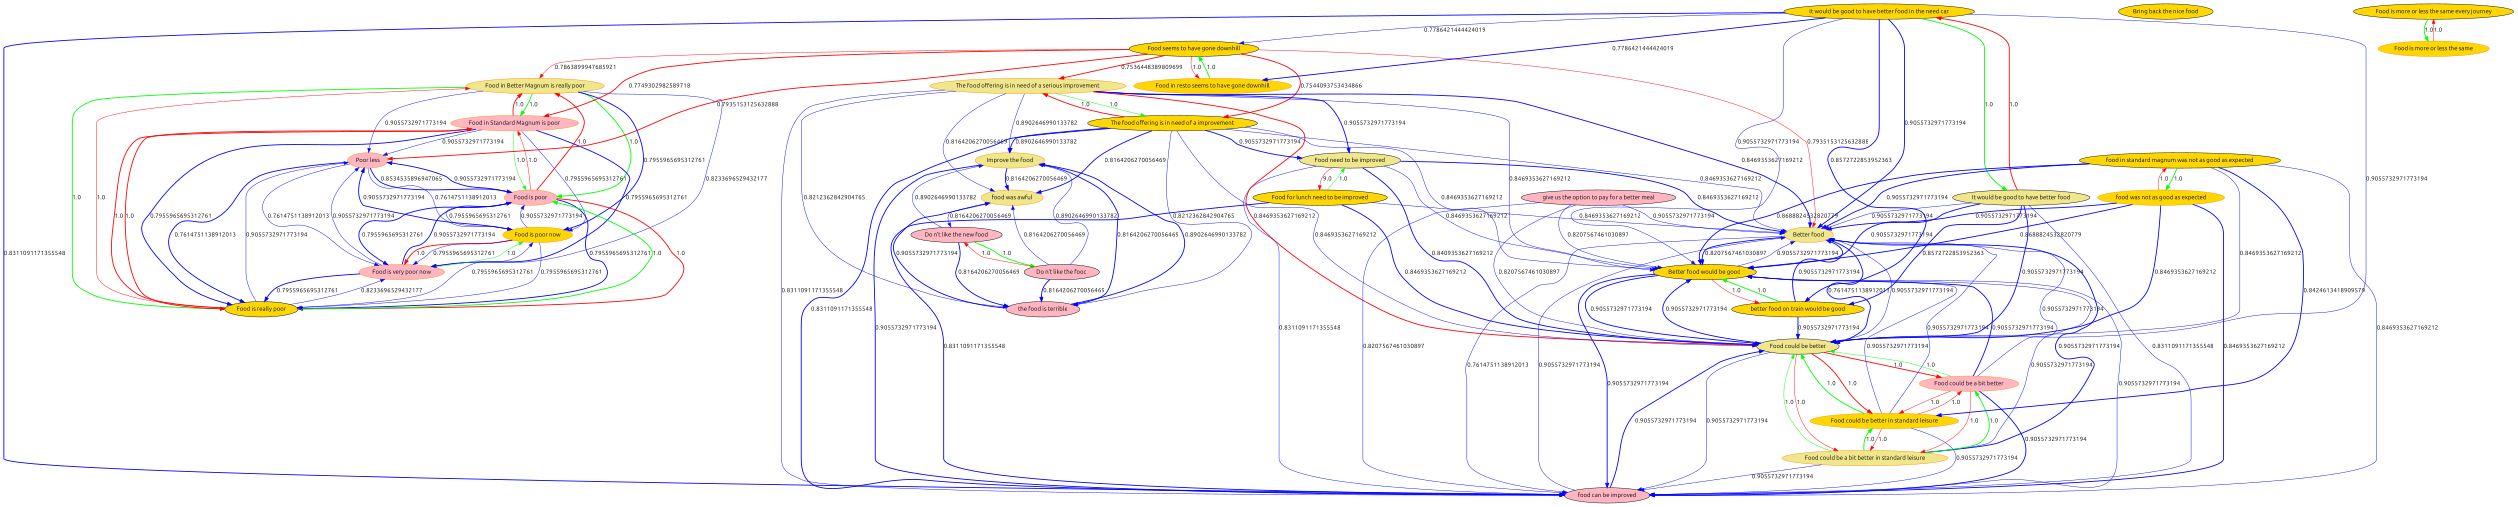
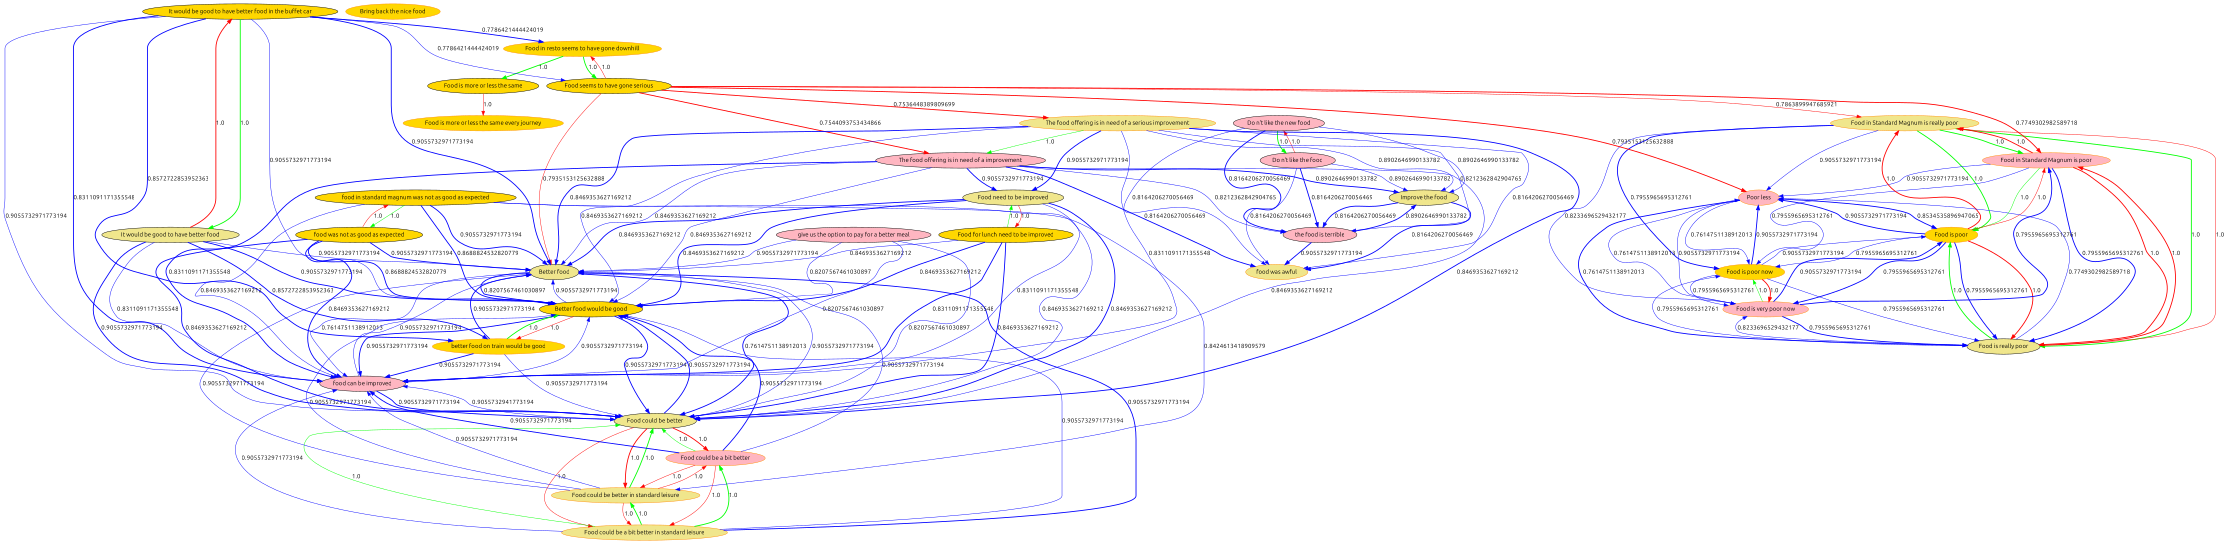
  digraph {
    fontname=Ubuntu
    node [color=black fillcolor=gold fontname=Ubuntu style=filled]
    edge [color=blue fontname=Ubuntu style=bold]
-   "Better food" [color=darkorange fillcolor=khaki]
+   "Better food" [fillcolor=khaki]
    "Better food would be good"
    "Food could be better" [fillcolor=khaki]
    "food can be improved" [fillcolor=lightpink]
-   "better food on train would be good"
+   "better food on train would be good" [color=darkorange]
    "Food could be a bit better in standard leisure" [color=darkorange fillcolor=khaki]
-   "Food could be better in standard leisure" [color=darkorange]
+   "Food could be better in standard leisure" [color=darkorange fillcolor=khaki]
    "Food could be a bit better" [color=darkorange fillcolor=lightpink]
-   "Bring back the nice food"
+   "Bring back the nice food" [color=darkorange]
    "Do n't like the new food" [fillcolor=lightpink]
    "Do n't like the food" [fillcolor=lightpink]
-   "Improve the food" [color=darkorange fillcolor=khaki]
+   "Improve the food" [fillcolor=khaki]
    "food was awful" [color=darkorange fillcolor=khaki]
    "the food is terrible" [fillcolor=lightpink]
    "Food for lunch need to be improved"
    "Food need to be improved" [fillcolor=khaki]
-   "Food in Standard Magnum is really poor" [color=darkorange fillcolor=khaki label="Food in Better Magnum is really poor"]
+   "Food in Standard Magnum is really poor" [color=darkorange fillcolor=khaki]
    "Food in Standard Magnum is poor" [color=darkorange fillcolor=lightpink]
-   "Food is poor" [color=darkorange fillcolor=lightpink]
-   "Food is really poor"
+   "Food is poor" [color=darkorange]
+   "Food is really poor" [fillcolor=khaki]
    "Food is very poor now" [color=darkorange fillcolor=lightpink]
    "Food is poor now" [color=darkorange]
    n23 [color=darkorange fillcolor=lightpink label="Poor less"]
    "Food in resto seems to have gone downhill" [color=darkorange]
-   "Food seems to have gone downhill"
+   "Food seems to have gone downhill" [label="Food seems to have gone serious"]
    "The food offering is in need of a serious improvement" [color=darkorange fillcolor=khaki]
-   "The food offering is in need of a improvement"
-   "Food is more or less the same every journey"
-   "Food is more or less the same" [color=darkorange]
-   "It would be good to have better food in the buffet car" [label="It would be good to have better food in the need car"]
+   "The food offering is in need of a improvement" [fillcolor=lightpink]
+   "Food is more or less the same every journey" [color=darkorange]
+   "Food is more or less the same"
+   "It would be good to have better food in the buffet car"
    "It would be good to have better food" [fillcolor=khaki]
    "food in standard magnum was not as good as expected"
-   "food was not as good as expected" [color=darkorange]
+   "food was not as good as expected"
    "give us the option to pay for a better meal" [fillcolor=lightpink]
    "Better food" -> "Better food would be good" [label=0.8207567461030897]
    "Better food" -> "Food could be better" [label=0.7614751138912013]
    "Better food" -> "food can be improved" [label=0.7614751138912013 style=solid]
    "Better food would be good" -> "Better food" [label=0.9055732971773194 style=solid]
    "Better food would be good" -> "Food could be better" [label=0.9055732971773194]
    "Better food would be good" -> "food can be improved" [label=0.9055732971773194]
    "Better food would be good" -> "better food on train would be good" [color=red label=1.0 style=solid]
    "Food could be better" -> "Better food" [label=0.9055732971773194 style=solid]
    "Food could be better" -> "Better food would be good" [label=0.9055732971773194]
-   "Food could be better" -> "food can be improved" [label=0.9055732971773194 style=solid]
+   "Food could be better" -> "food can be improved" [label=0.9055732941773194 style=solid]
    "Food could be better" -> "Food could be a bit better in standard leisure" [color=red label=1.0 style=solid]
    "Food could be better" -> "Food could be better in standard leisure" [color=red label=1.0]
    "Food could be better" -> "Food could be a bit better" [color=red label=1.0]
    "food can be improved" -> "Better food" [label=0.9055732971773194 style=solid]
    "food can be improved" -> "Better food would be good" [label=0.9055732971773194 style=solid]
    "food can be improved" -> "Food could be better" [label=0.9055732971773194]
    "better food on train would be good" -> "Better food" [label=0.9055732971773194]
    "better food on train would be good" -> "Better food would be good" [color=green label=1.0]
-   "better food on train would be good" -> "Food could be better" [label=0.9055732971773194]
-   "Improve the food" -> "food can be improved" [label=0.9055732971773194]
+   "better food on train would be good" -> "Food could be better" [label=0.9055732971773194 style=solid]
+   "better food on train would be good" -> "food can be improved" [label=0.9055732971773194]
    "Food could be a bit better in standard leisure" -> "Better food" [label=0.9055732971773194]
    "Food could be a bit better in standard leisure" -> "Better food would be good" [label=0.9055732971773194 style=solid]
    "Food could be a bit better in standard leisure" -> "Food could be better" [color=green label=1.0 style=solid]
    "Food could be a bit better in standard leisure" -> "food can be improved" [label=0.9055732971773194 style=solid]
    "Food could be a bit better in standard leisure" -> "Food could be better in standard leisure" [color=green label=1.0]
    "Food could be a bit better in standard leisure" -> "Food could be a bit better" [color=green label=1.0]
    "Food could be better in standard leisure" -> "Better food" [label=0.9055732971773194 style=solid]
    "Food could be better in standard leisure" -> "Better food would be good" [label=0.9055732971773194 style=solid]
    "Food could be better in standard leisure" -> "Food could be better" [color=green label=1.0]
    "Food could be better in standard leisure" -> "food can be improved" [label=0.9055732971773194 style=solid]
    "Food could be better in standard leisure" -> "Food could be a bit better in standard leisure" [color=red label=1.0 style=solid]
    "Food could be better in standard leisure" -> "Food could be a bit better" [color=red label=1.0 style=solid]
    "Food could be a bit better" -> "Better food" [label=0.9055732971773194 style=solid]
    "Food could be a bit better" -> "Better food would be good" [label=0.9055732971773194]
    "Food could be a bit better" -> "Food could be better" [color=green label=1.0 style=solid]
    "Food could be a bit better" -> "food can be improved" [label=0.9055732971773194]
    "Food could be a bit better" -> "Food could be a bit better in standard leisure" [color=red label=1.0 style=solid]
    "Food could be a bit better" -> "Food could be better in standard leisure" [color=red label=1.0 style=solid]
    "Do n't like the new food" -> "Do n't like the food" [color=green label=1.0]
    "Do n't like the new food" -> "Improve the food" [label=0.8902646990133782 style=solid]
-   "food was awful" -> "Do n't like the new food" [label=0.8164206270056469 style=solid]
+   "Do n't like the new food" -> "food was awful" [label=0.8164206270056469 style=solid]
    "Do n't like the new food" -> "the food is terrible" [label=0.8164206270056469]
    "Do n't like the food" -> "Do n't like the new food" [color=red label=1.0 style=solid]
    "Do n't like the food" -> "Improve the food" [label=0.8902646990133782 style=solid]
    "Do n't like the food" -> "food was awful" [label=0.8164206270056469 style=solid]
    "Do n't like the food" -> "the food is terrible" [label=0.8164206270056469]
    "Improve the food" -> "food was awful" [label=0.8164206270056469]
    "Improve the food" -> "the food is terrible" [label=0.8164206270056469]
    "the food is terrible" -> "Improve the food" [label=0.8902646990133782]
    "the food is terrible" -> "food was awful" [label=0.9055732971773194]
    "Food for lunch need to be improved" -> "Better food" [label=0.8469353627169212 style=solid]
+   "Food for lunch need to be improved" -> "Better food would be good" [label=0.8469353627169212]
    "Food for lunch need to be improved" -> "Food could be better" [label=0.8469353627169212]
    "Food for lunch need to be improved" -> "food can be improved" [label=0.8311091171355548]
    "Food for lunch need to be improved" -> "Food need to be improved" [color=green label=1.0 style=solid]
    "Food need to be improved" -> "Better food" [label=0.8469353627169212]
-   "Food need to be improved" -> "Better food would be good" [label=0.8469353627169212 style=solid]
-   "Food need to be improved" -> "Food could be better" [label=0.8409353627169212]
+   "Food need to be improved" -> "Better food would be good" [label=0.8469353627169212]
+   "Food need to be improved" -> "Food could be better" [label=0.8469353627169212]
    "Food need to be improved" -> "food can be improved" [label=0.8311091171355548 style=solid]
-   "Food need to be improved" -> "Food for lunch need to be improved" [color=red label=9.0 style=solid]
+   "Food need to be improved" -> "Food for lunch need to be improved" [color=red label=1.0 style=solid]
    "Food in Standard Magnum is really poor" -> "Food in Standard Magnum is poor" [color=green label=1.0]
    "Food in Standard Magnum is really poor" -> "Food is poor" [color=green label=1.0]
    "Food in Standard Magnum is really poor" -> "Food is really poor" [color=green label=1.0]
    "Food in Standard Magnum is really poor" -> "Food is very poor now" [label=0.8233696529432177 style=solid]
    "Food in Standard Magnum is really poor" -> "Food is poor now" [label=0.7955965695312761]
    "Food in Standard Magnum is really poor" -> n23 [label=0.9055732971773194 style=solid]
    "Food in Standard Magnum is poor" -> "Food in Standard Magnum is really poor" [color=red label=1.0]
    "Food in Standard Magnum is poor" -> "Food is poor" [color=green label=1.0 style=solid]
    "Food in Standard Magnum is poor" -> "Food is really poor" [color=red label=1.0]
    "Food in Standard Magnum is poor" -> "Food is really poor" [label=0.7955965695312761]
-   "Food in Standard Magnum is poor" -> "Food is very poor now" [label=0.7955965695312761]
+   "Food is very poor now" -> "Food in Standard Magnum is poor" [label=0.7955965695312761]
    "Food in Standard Magnum is poor" -> "Food is poor now" [label=0.7955965695312761 style=solid]
    "Food in Standard Magnum is poor" -> n23 [label=0.9055732971773194 style=solid]
    "Food is poor" -> "Food in Standard Magnum is really poor" [color=red label=1.0]
    "Food is poor" -> "Food in Standard Magnum is poor" [color=red label=1.0 style=solid]
    "Food is poor" -> "Food is really poor" [color=red label=1.0]
    "Food is poor" -> "Food is really poor" [label=0.7955965695312761]
    "Food is poor" -> "Food is very poor now" [label=0.7955965695312761]
    "Food is poor" -> "Food is poor now" [label=0.7955965695312761 style=solid]
    "Food is poor" -> n23 [label=0.9055732971773194]
    "Food is really poor" -> "Food in Standard Magnum is really poor" [color=red label=1.0 style=solid]
    "Food is really poor" -> "Food in Standard Magnum is poor" [color=red label=1.0]
    "Food is really poor" -> "Food is poor" [color=green label=1.0]
    "Food is really poor" -> "Food is very poor now" [label=0.8233696529432177 style=solid]
    "Food is really poor" -> "Food is poor now" [label=0.7955965695312761 style=solid]
-   "Food is really poor" -> n23 [label=0.9055732971773194 style=solid]
+   "Food is really poor" -> n23 [label=0.7749302982589718 style=solid]
    "Food is very poor now" -> "Food is poor" [label=0.9055732971773194]
    "Food is very poor now" -> "Food is really poor" [label=0.7955965695312761]
    "Food is very poor now" -> "Food is poor now" [color=green label=1.0 style=solid]
    "Food is very poor now" -> n23 [label=0.9055732971773194 style=solid]
    "Food is poor now" -> "Food is poor" [label=0.9055732971773194 style=solid]
    "Food is poor now" -> "Food is really poor" [label=0.7955965695312761 style=solid]
    "Food is poor now" -> "Food is very poor now" [color=red label=1.0]
    "Food is poor now" -> "Food is very poor now" [label=0.7955965695312761 style=solid]
    "Food is poor now" -> n23 [label=0.9055732971773194]
    n23 -> "Food is poor" [label=0.8534535896947065]
    n23 -> "Food is really poor" [label=0.7614751138912013]
    n23 -> "Food is very poor now" [label=0.7614751138912013 style=solid]
    n23 -> "Food is poor now" [label=0.7614751138912013 style=solid]
    "Food in resto seems to have gone downhill" -> "Food seems to have gone downhill" [color=green label=1.0]
    "Food seems to have gone downhill" -> "Better food" [color=red label=0.7935153125632888 style=solid]
    "Food seems to have gone downhill" -> "Food in Standard Magnum is really poor" [color=red label=0.7863899947685921 style=solid]
    "Food seems to have gone downhill" -> "Food in Standard Magnum is poor" [color=red label=0.7749302982589718]
    "Food seems to have gone downhill" -> n23 [color=red label=0.7935153125632888]
    "Food seems to have gone downhill" -> "Food in resto seems to have gone downhill" [color=red label=1.0 style=solid]
    "Food seems to have gone downhill" -> "The food offering is in need of a serious improvement" [color=red label=0.7536448389809699]
    "Food seems to have gone downhill" -> "The food offering is in need of a improvement" [color=red label=0.7544093753434866]
    "The food offering is in need of a serious improvement" -> "Better food" [label=0.8469353627169212]
    "The food offering is in need of a serious improvement" -> "Better food would be good" [label=0.8469353627169212 style=solid]
-   "The food offering is in need of a serious improvement" -> "Food could be better" [color=red label=0.8469353627169212]
+   "The food offering is in need of a serious improvement" -> "Food could be better" [label=0.8469353627169212]
    "The food offering is in need of a serious improvement" -> "food can be improved" [label=0.8311091171355548 style=solid]
    "The food offering is in need of a serious improvement" -> "Improve the food" [label=0.8902646990133782 style=solid]
    "The food offering is in need of a serious improvement" -> "food was awful" [label=0.8164206270056469 style=solid]
    "The food offering is in need of a serious improvement" -> "the food is terrible" [label=0.8212362842904765 style=solid]
    "The food offering is in need of a serious improvement" -> "Food need to be improved" [label=0.9055732971773194]
    "The food offering is in need of a serious improvement" -> "The food offering is in need of a improvement" [color=green label=1.0 style=solid]
    "The food offering is in need of a improvement" -> "Better food" [label=0.8469353627169212 style=solid]
    "The food offering is in need of a improvement" -> "Better food would be good" [label=0.8469353627169212 style=solid]
    "The food offering is in need of a improvement" -> "Food could be better" [label=0.8469353627169212 style=solid]
    "The food offering is in need of a improvement" -> "food can be improved" [label=0.8311091171355548]
    "The food offering is in need of a improvement" -> "Improve the food" [label=0.8902646990133782]
    "The food offering is in need of a improvement" -> "food was awful" [label=0.8164206270056469]
    "The food offering is in need of a improvement" -> "the food is terrible" [label=0.8212362842904765 style=solid]
    "The food offering is in need of a improvement" -> "Food need to be improved" [label=0.9055732971773194]
-   "The food offering is in need of a improvement" -> "The food offering is in need of a serious improvement" [color=red label=1.0]
-   "Food is more or less the same every journey" -> "Food is more or less the same" [color=green label=1.0]
+   "Food in resto seems to have gone downhill" -> "Food is more or less the same" [color=green label=1.0]
    "Food is more or less the same" -> "Food is more or less the same every journey" [color=red label=1.0 style=solid]
    "It would be good to have better food in the buffet car" -> "Better food" [label=0.9055732971773194]
    "It would be good to have better food in the buffet car" -> "Better food would be good" [label=0.9055732971773194 style=solid]
    "It would be good to have better food in the buffet car" -> "Food could be better" [label=0.9055732971773194 style=solid]
    "It would be good to have better food in the buffet car" -> "food can be improved" [label=0.8311091171355548]
    "It would be good to have better food in the buffet car" -> "better food on train would be good" [label=0.8572722853952363]
    "It would be good to have better food in the buffet car" -> "Food in resto seems to have gone downhill" [label=0.7786421444424019]
    "It would be good to have better food in the buffet car" -> "Food seems to have gone downhill" [label=0.7786421444424019 style=solid]
    "It would be good to have better food in the buffet car" -> "It would be good to have better food" [color=green label=1.0]
    "It would be good to have better food" -> "Better food" [label=0.9055732971773194 style=solid]
    "It would be good to have better food" -> "Better food would be good" [label=0.9055732971773194]
    "It would be good to have better food" -> "Food could be better" [label=0.9055732971773194]
    "It would be good to have better food" -> "food can be improved" [label=0.8311091171355548 style=solid]
    "It would be good to have better food" -> "better food on train would be good" [label=0.8572722853952363]
    "It would be good to have better food" -> "It would be good to have better food in the buffet car" [color=red label=1.0]
    "food in standard magnum was not as good as expected" -> "Better food" [label=0.9055732971773194]
    "food in standard magnum was not as good as expected" -> "Better food would be good" [label=0.8688824532820779]
    "food in standard magnum was not as good as expected" -> "Food could be better" [label=0.8469353627169212 style=solid]
    "food in standard magnum was not as good as expected" -> "food can be improved" [label=0.8469353627169212 style=solid]
-   "food in standard magnum was not as good as expected" -> "Food could be better in standard leisure" [label=0.8424613418909579]
-   "food in standard magnum was not as good as expected" -> "food was not as good as expected" [color=green label=1.0]
+   "food in standard magnum was not as good as expected" -> "Food could be better in standard leisure" [label=0.8424613418909579 style=solid]
+   "food in standard magnum was not as good as expected" -> "food was not as good as expected" [color=green label=1.0 style=solid]
    "food was not as good as expected" -> "Better food" [label=0.9055732971773194]
    "food was not as good as expected" -> "Better food would be good" [label=0.8688824532820779]
    "food was not as good as expected" -> "Food could be better" [label=0.8469353627169212]
    "food was not as good as expected" -> "food can be improved" [label=0.8469353627169212]
    "food was not as good as expected" -> "food in standard magnum was not as good as expected" [color=red label=1.0 style=solid]
    "give us the option to pay for a better meal" -> "Better food" [label=0.9055732971773194 style=solid]
    "give us the option to pay for a better meal" -> "Better food would be good" [label=0.8207567461030897 style=solid]
    "give us the option to pay for a better meal" -> "Food could be better" [label=0.8207567461030897 style=solid]
    "give us the option to pay for a better meal" -> "food can be improved" [label=0.8207567461030897 style=solid]
  }
